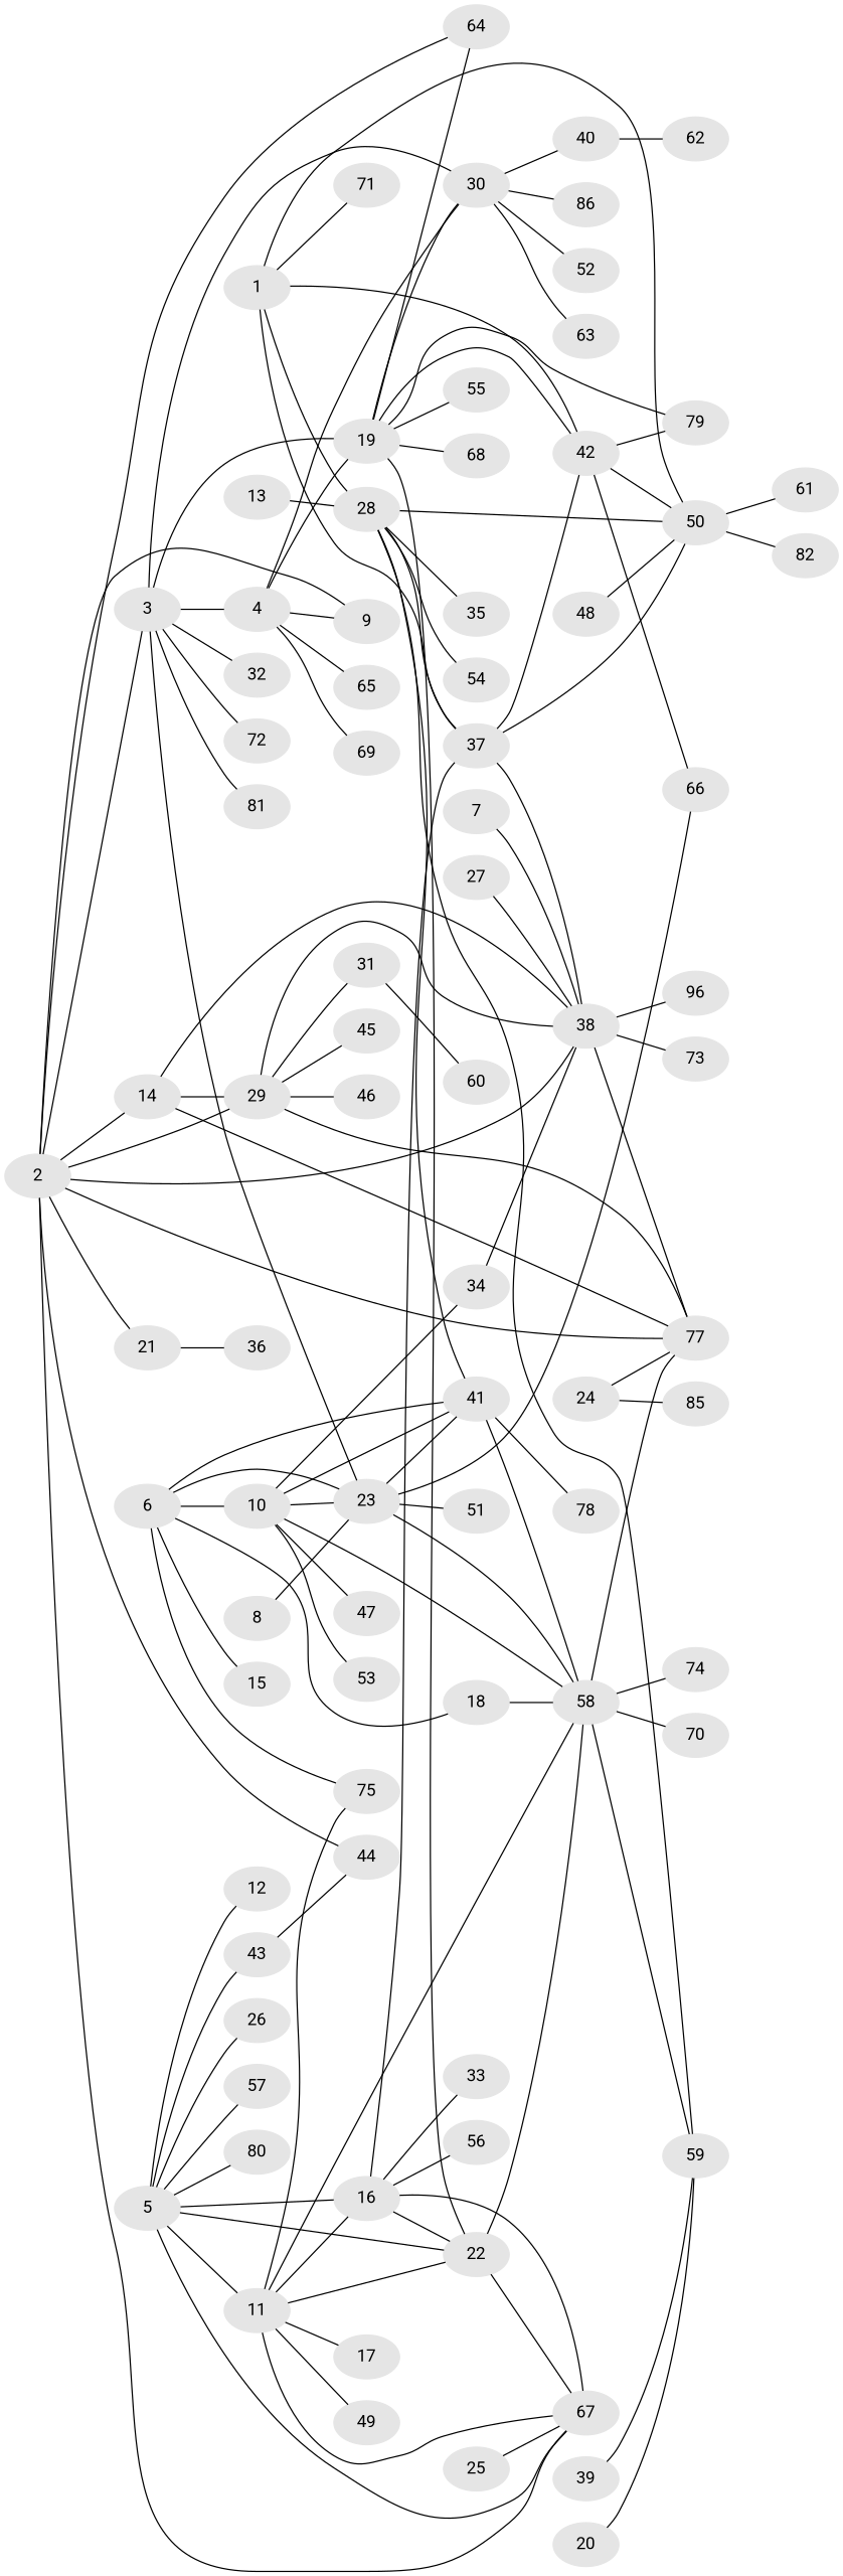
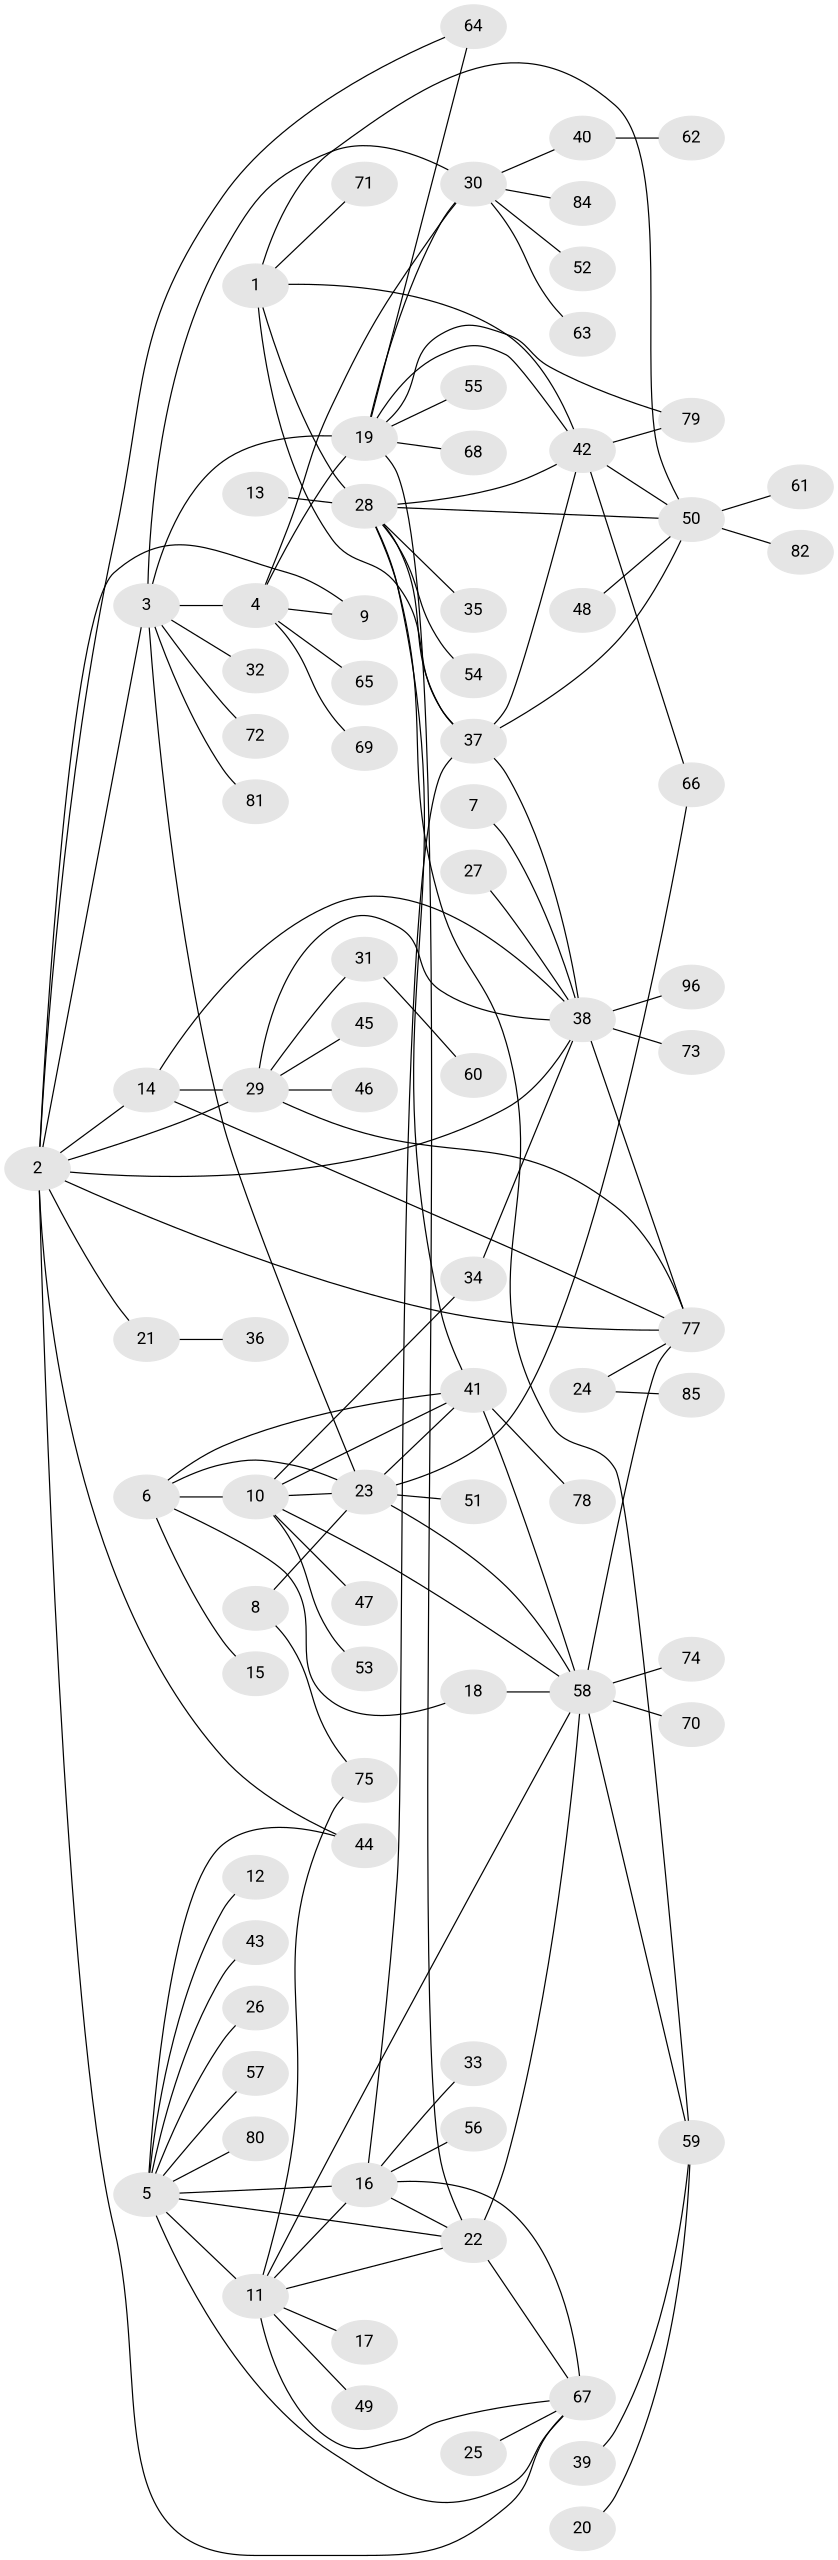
  graph {
    fontname=Roboto
    rankdir=LR
    node [color=gray90 fontname=Roboto style=filled]
    edge [fontname=Roboto weight=1.0]
    1
    28
    37
    42
    50
    71
    41
    59
    35
    54
    38
    79
    66
    61
    82
    2
    3
    9
    14
    21
    29
    44
    64
    67
    77
    4
    19
    23
    30
    32
    72
    81
    36
    31
    45
    46
    73
    n38 [label=96]
    65
    69
    22
    55
    68
    58
    51
    40
    52
    63
-   84 [label=86]
+   84
    5
    11
    12
    16
    26
    43
    57
    80
    75
    17
    49
    33
    56
    6
    10
    15
    18
    34
    47
    53
    78
    70
    74
    7
    8
    13
    20
    24
    85
    25
    27
    60
    62
    39
    48
    1 -- 28 [weight=2.0]
    1 -- 37 [weight=2.0]
    1 -- 42 [weight=2.0]
    1 -- 50 [weight=2.0]
    1 -- 71
    28 -- 37
+   28 -- 42
    28 -- 50
    28 -- 41
    28 -- 59
    28 -- 35
    28 -- 54
    37 -- 42
    37 -- 50
    37 -- 38
    42 -- 50
    42 -- 79
    42 -- 66
    50 -- 61
    50 -- 82
    41 -- 58
    41 -- 78
    38 -- 77
    38 -- 73
    38 -- n38
    2 -- 38 [weight=2.0]
    2 -- 3
    2 -- 9
    2 -- 14 [weight=2.0]
    2 -- 21
    2 -- 29 [weight=2.0]
    2 -- 44
    2 -- 64
    2 -- 67
    2 -- 77 [weight=2.0]
    3 -- 4 [weight=4.0]
    3 -- 19 [weight=2.0]
    3 -- 23
    3 -- 30 [weight=2.0]
    3 -- 32
    3 -- 72
    3 -- 81
    14 -- 38
    14 -- 29
    14 -- 77
    21 -- 36
    29 -- 38
    29 -- 77
    29 -- 31
    29 -- 45
    29 -- 46
    4 -- 9
    4 -- 19 [weight=2.0]
    4 -- 30 [weight=2.0]
    4 -- 65
    4 -- 69
    19 -- 42
    19 -- 79
    19 -- 64
    19 -- 30
    19 -- 22
    19 -- 55
    19 -- 68
    23 -- 41
    23 -- 66
    23 -- 58
    23 -- 51
    30 -- 40
    30 -- 52
    30 -- 63
    30 -- 84
    31 -- 60
    22 -- 67
    22 -- 58
    58 -- 59
    58 -- 77
    58 -- 70
    58 -- 74
    40 -- 62
-   43 -- 44
+   5 -- 44
    5 -- 67 [weight=2.0]
    5 -- 22 [weight=2.0]
    5 -- 11 [weight=2.0]
    5 -- 12
    5 -- 16 [weight=2.0]
    5 -- 26
    5 -- 43
    5 -- 57
    5 -- 80
    11 -- 67
    11 -- 22
    11 -- 58
    11 -- 16
    11 -- 75
    11 -- 17
    11 -- 49
    16 -- 37
    16 -- 67
    16 -- 22
    16 -- 33
    16 -- 56
    6 -- 41 [weight=2.0]
    6 -- 23 [weight=2.0]
-   6 -- 75
+   8 -- 75
    6 -- 10 [weight=2.0]
    6 -- 15
    6 -- 18
    10 -- 41
    10 -- 23
    10 -- 58
    10 -- 34
    10 -- 47
    10 -- 53
    18 -- 58 [weight=2.0]
    34 -- 38
    7 -- 38
    8 -- 23
    13 -- 28
    20 -- 59
    24 -- 77
    24 -- 85
    25 -- 67
    27 -- 38
    39 -- 59
    48 -- 50
  }
